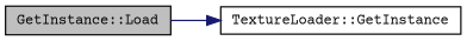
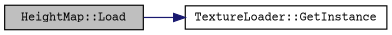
  digraph {
    rankdir=LR
    fontname="Courier Prime"
    node [color=black fontname="Courier Prime" fontsize=10 shape=record style=filled]
-   n1 [fillcolor=grey75 fontcolor=black height=0.2 label="GetInstance::Load" width=0.4]
+   n1 [fillcolor=grey75 fontcolor=black height=0.2 label="HeightMap::Load" width=0.4]
    n2 [fillcolor=white height=0.2 label="TextureLoader::GetInstance" width=0.4]
    n1 -> n2 [color=midnightblue fontname="Courier Prime" fontsize=10 labelfontname=Helvetica labelfontsize=10 style=solid]
  }
